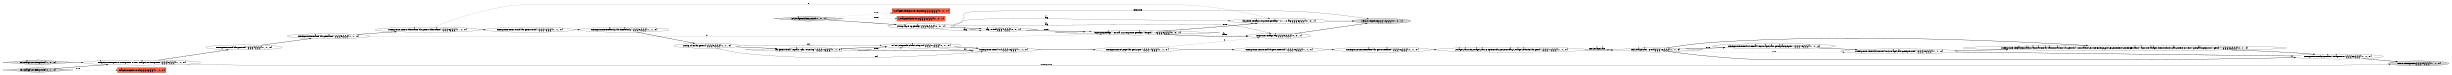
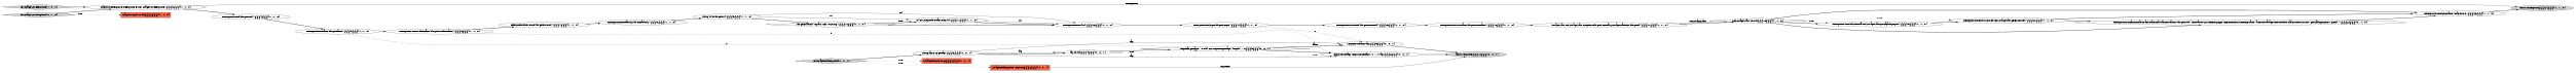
  digraph {
    rankdir=LR
    node [fillcolor=white shape=ellipse style=filled]
    edge [style=bold]
    n1 [label="String url = ids.getUrl()@@@9@@@['1', '1', '0']"]
    n2 [label="osResponse.setUrl(url)@@@13@@@['1', '1', '0']"]
    n3 [label="url = StringUtils.cleanString(url)@@@11@@@['1', '1', '0']"]
    n4 [label="ids.getProtocol().equals(\"cifs\".toString())@@@10@@@['1', '1', '0']" shape=diamond]
    n5 [label="osResponse.setScope(ids.getScope())@@@14@@@['1', '1', '0']"]
    n6 [label="secStorageStats != null@@@18@@@['1', '1', '0']" shape=diamond]
    n7 [label="osResponse.setDiskSizeTotal(secStorageStats.getCapacityBytes())@@@19@@@['1', '1', '0']"]
    n8 [label="osResponse.setDiskSizeUsed(secStorageStats.getByteUsed())@@@20@@@['1', '1', '0']"]
    n9 [label="osResponse.setHasAnnotation(annotationDao.hasAnnotations(ids.getUuid(),AnnotationService.EntityType.SECONDARY_STORAGE.name(),accountManager.isRootAdmin(CallContext.current().getCallingAccount().getId())))@@@22@@@['0', '1', '0']"]
    n10 [label="osResponse.setObjectName(\"imagestore\")@@@23@@@['1', '1', '0']"]
    n11 [fillcolor=lightgray label="return osResponse@@@24@@@['1', '1', '0']"]
    n12 [label="osResponse.setProviderName(ids.getProviderName())@@@6@@@['1', '1', '0']"]
    n13 [label="osResponse.setProtocol(ids.getProtocol())@@@7@@@['1', '1', '0']"]
    n14 [label="response.setTags(response.getTags() + \",\" + tag)@@@6@@@['0', '0', '1']"]
    n15 [label="osResponse.setReadonly(ids.isReadonly())@@@8@@@['1', '1', '0']"]
    n16 [fillcolor=lightgray label="return response@@@12@@@['0', '0', '1']"]
    n17 [fillcolor=tomato label="StoragePoolJoinVO sp@@@2@@@['0', '0', '1']" shape=box]
    n18 [label="osResponse.setZoneId(ids.getZoneUuid())@@@15@@@['1', '1', '0']"]
    n19 [label="osResponse.setZoneName(ids.getZoneName())@@@16@@@['1', '1', '0']"]
    n20 [label="StorageStats secStorageStats = ApiDBUtils.getSecondaryStorageStatistics(ids.getId())@@@17@@@['1', '1', '0']"]
    n21 [label="String tag = sp.getTag()@@@3@@@['0', '0', '1']"]
    n22 [label="response.setTags(tag)@@@9@@@['0', '0', '1']"]
    n23 [label="tag != null@@@4@@@['0', '0', '1']" shape=diamond]
    n24 [label="response.getTags() != null && response.getTags().length() > 0@@@5@@@['0', '0', '1']" shape=diamond]
    n25 [label="ImageStoreResponse osResponse = new ImageStoreResponse()@@@3@@@['1', '1', '0']"]
    n26 [label="osResponse.setId(ids.getUuid())@@@4@@@['1', '1', '0']"]
    n27 [label="osResponse.setName(ids.getName())@@@5@@@['1', '1', '0']"]
    n28 [fillcolor=lightgray label="newImageStoreResponse['1', '0', '0']" shape=diamond]
    n29 [fillcolor=tomato label="ImageStoreJoinVO ids@@@2@@@['1', '1', '0']" shape=box]
    n30 [fillcolor=tomato label="StoragePoolResponse response@@@2@@@['0', '0', '1']" shape=box]
    n31 [fillcolor=lightgray label="newImageStoreResponse['0', '1', '0']" shape=diamond]
    n32 [fillcolor=lightgray label="setStoragePoolResponse['0', '0', '1']" shape=diamond]
    n1 -> n2 [label=url style=solid]
    n1 -> n3 [label=url style=solid]
    n1 -> n4
    n2 -> n5
    n3 -> n2
    n3 -> n2 [label=url style=solid]
    n4 -> n2
    n4 -> n3 [label=true style=dotted]
    n4 -> n3
    n5 -> n18
    n5 -> n22 [label=0 style=dashed]
    n6 -> n7
    n6 -> n7 [label=true style=dotted]
    n6 -> n8 [label=true style=dotted]
    n6 -> n9
    n6 -> n10
    n7 -> n8
    n8 -> n9
    n8 -> n10
    n9 -> n10
    n10 -> n11
    n12 -> n13
    n12 -> n14 [label=0 style=dashed]
    n13 -> n15
    n14 -> n16
    n15 -> n1
    n18 -> n19
    n19 -> n20
    n20 -> n6 [label=secStorageStats style=solid]
    n20 -> n6
    n21 -> n14 [label=tag style=solid]
    n21 -> n22 [label=tag style=solid]
    n21 -> n23
    n21 -> n23 [label=tag style=solid]
    n22 -> n16
    n23 -> n24 [label=true style=dotted]
    n23 -> n24
    n24 -> n14 [label=true style=dotted]
    n24 -> n14
    n24 -> n22 [label=false style=dotted]
    n24 -> n22
    n25 -> n11 [label=osResponse style=solid]
    n25 -> n26
    n26 -> n27
    n27 -> n12
    n27 -> n24 [label=0 style=dashed]
    n28 -> n25
-   n21 -> n16 [label=response style=solid]
+   n30 -> n16 [label=response style=solid]
    n31 -> n25
    n31 -> n29 [label=true style=dotted]
    n32 -> n17 [label=true style=dotted]
    n32 -> n21
    n32 -> n30 [label=true style=dotted]
  }
